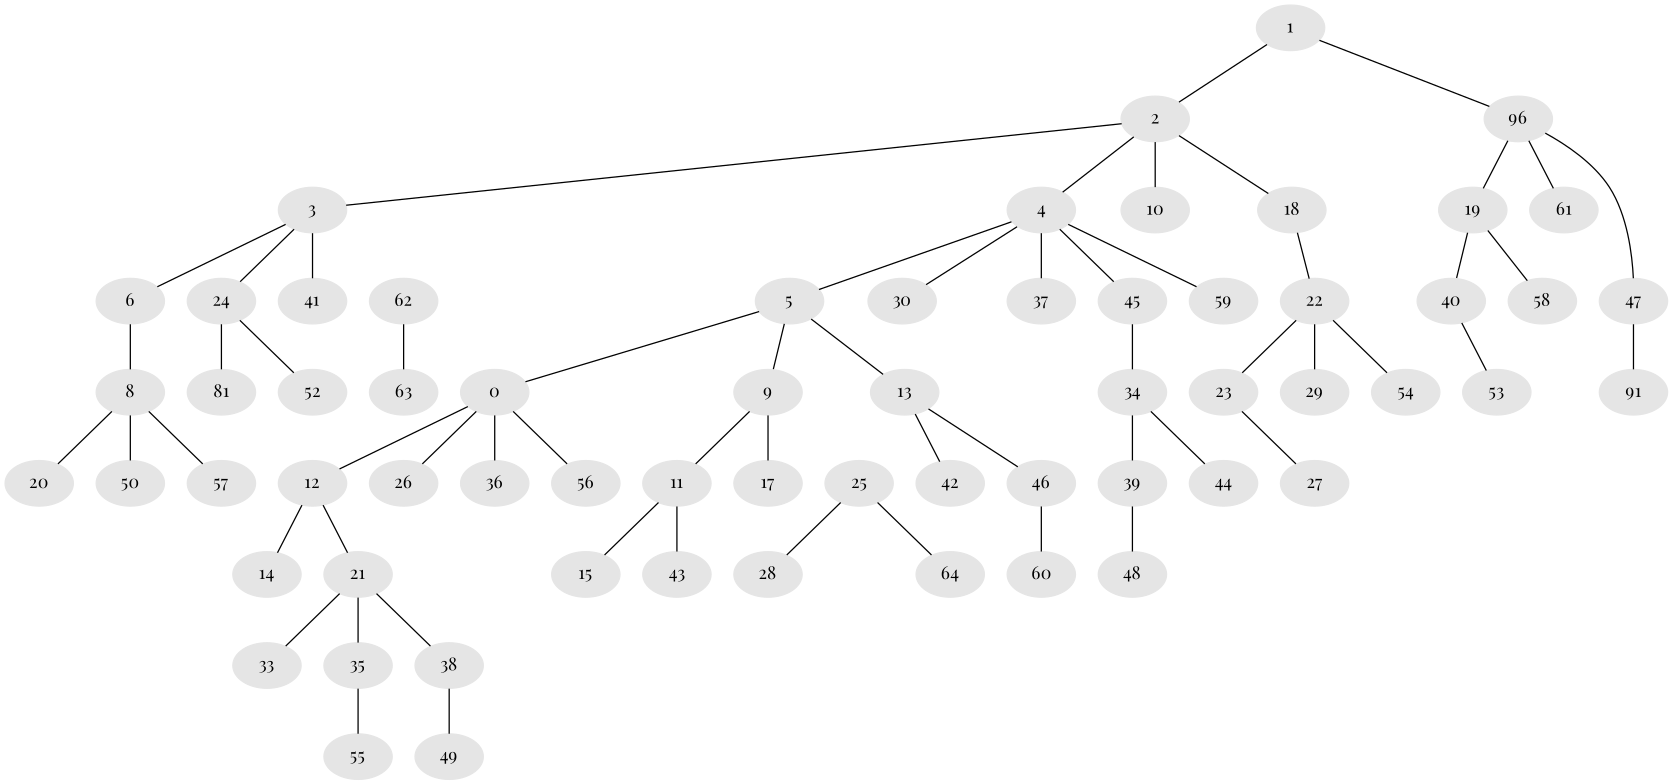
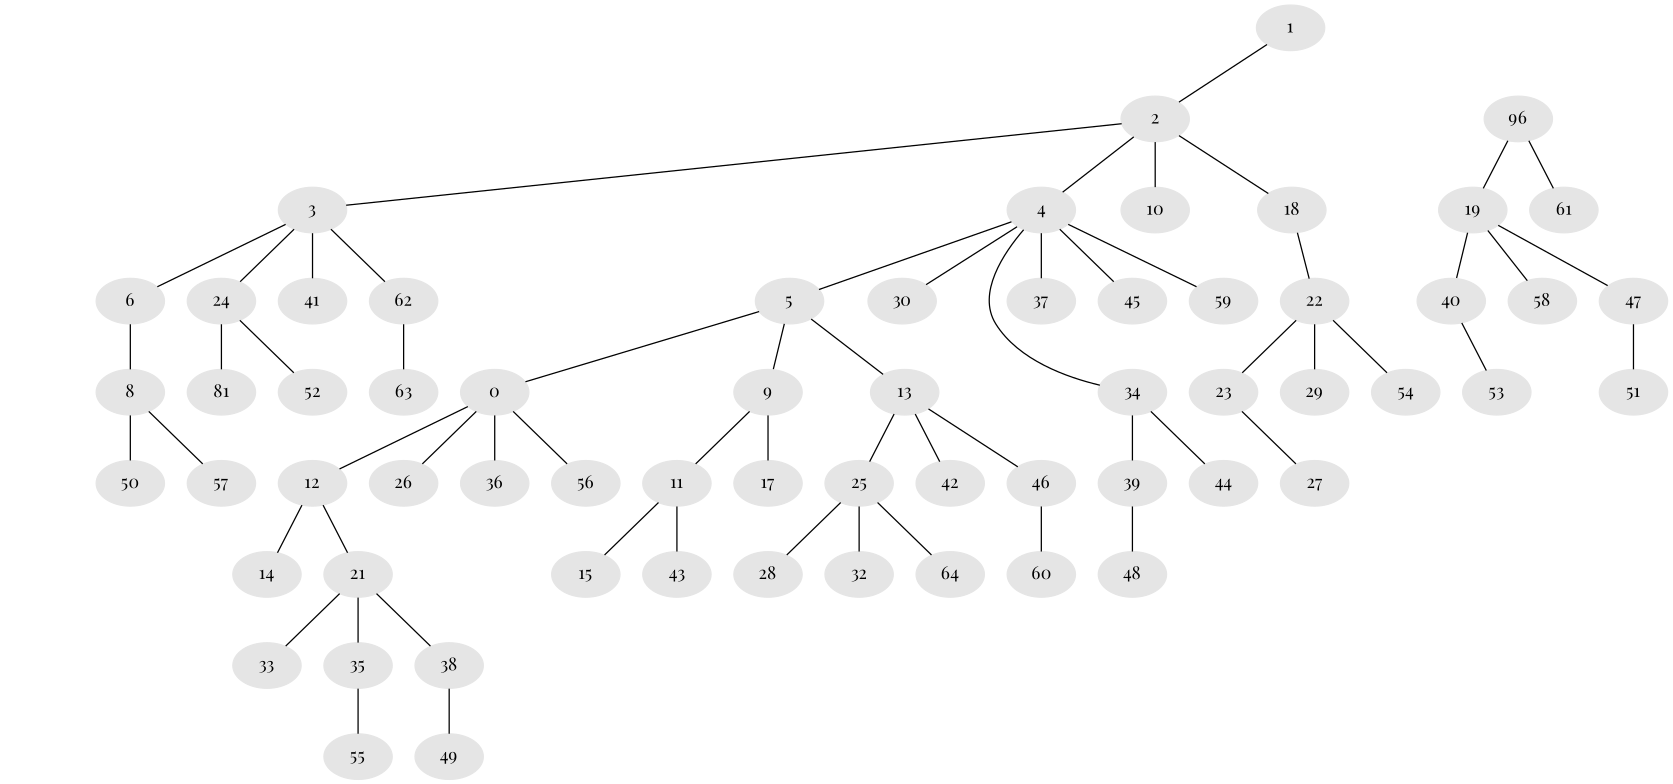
  graph {
    fontname="Playfair Display"
    node [color=gray90 fontname="Playfair Display" style=filled]
    edge [fontname="Playfair Display"]
    1
    2
    n3 [label=96]
    3
    4
    10
    18
    19
    61
    6
    24
    41
    62
    5
    30
    34
    37
    45
    59
    22
    8
    n22 [label=81]
    52
    63
    n25 [label=0]
    9
    13
    39
    44
    12
    26
    36
    56
    11
    17
    25
    42
    46
-   20
    50
    57
    14
    21
    15
    43
    33
    35
    38
    28
+   32
    64
    60
    40
    47
    58
    23
    29
    54
    53
-   51 [label=91]
+   51
    55
    49
    27
    48
    1 -- 2
-   1 -- n3
    2 -- 3
    2 -- 4
    2 -- 10
    2 -- 18
    n3 -- 19
    n3 -- 61
    3 -- 6
    3 -- 24
    3 -- 41
+   3 -- 62
    4 -- 5
    4 -- 30
-   45 -- 34
+   4 -- 34
    4 -- 37
    4 -- 45
    4 -- 59
    18 -- 22
    19 -- 40
-   n3 -- 47
+   19 -- 47
    19 -- 58
    6 -- 8
    24 -- n22
    24 -- 52
    62 -- 63
    5 -- n25
    5 -- 9
    5 -- 13
    34 -- 39
    34 -- 44
    22 -- 23
    22 -- 29
    22 -- 54
-   8 -- 20
    8 -- 50
    8 -- 57
    n25 -- 12
    n25 -- 26
    n25 -- 36
    n25 -- 56
    9 -- 11
    9 -- 17
+   13 -- 25
    13 -- 42
    13 -- 46
    39 -- 48
    12 -- 14
    12 -- 21
    11 -- 15
    11 -- 43
    25 -- 28
+   25 -- 32
    25 -- 64
    46 -- 60
    21 -- 33
    21 -- 35
    21 -- 38
    35 -- 55
    38 -- 49
    40 -- 53
    47 -- 51
    23 -- 27
  }
